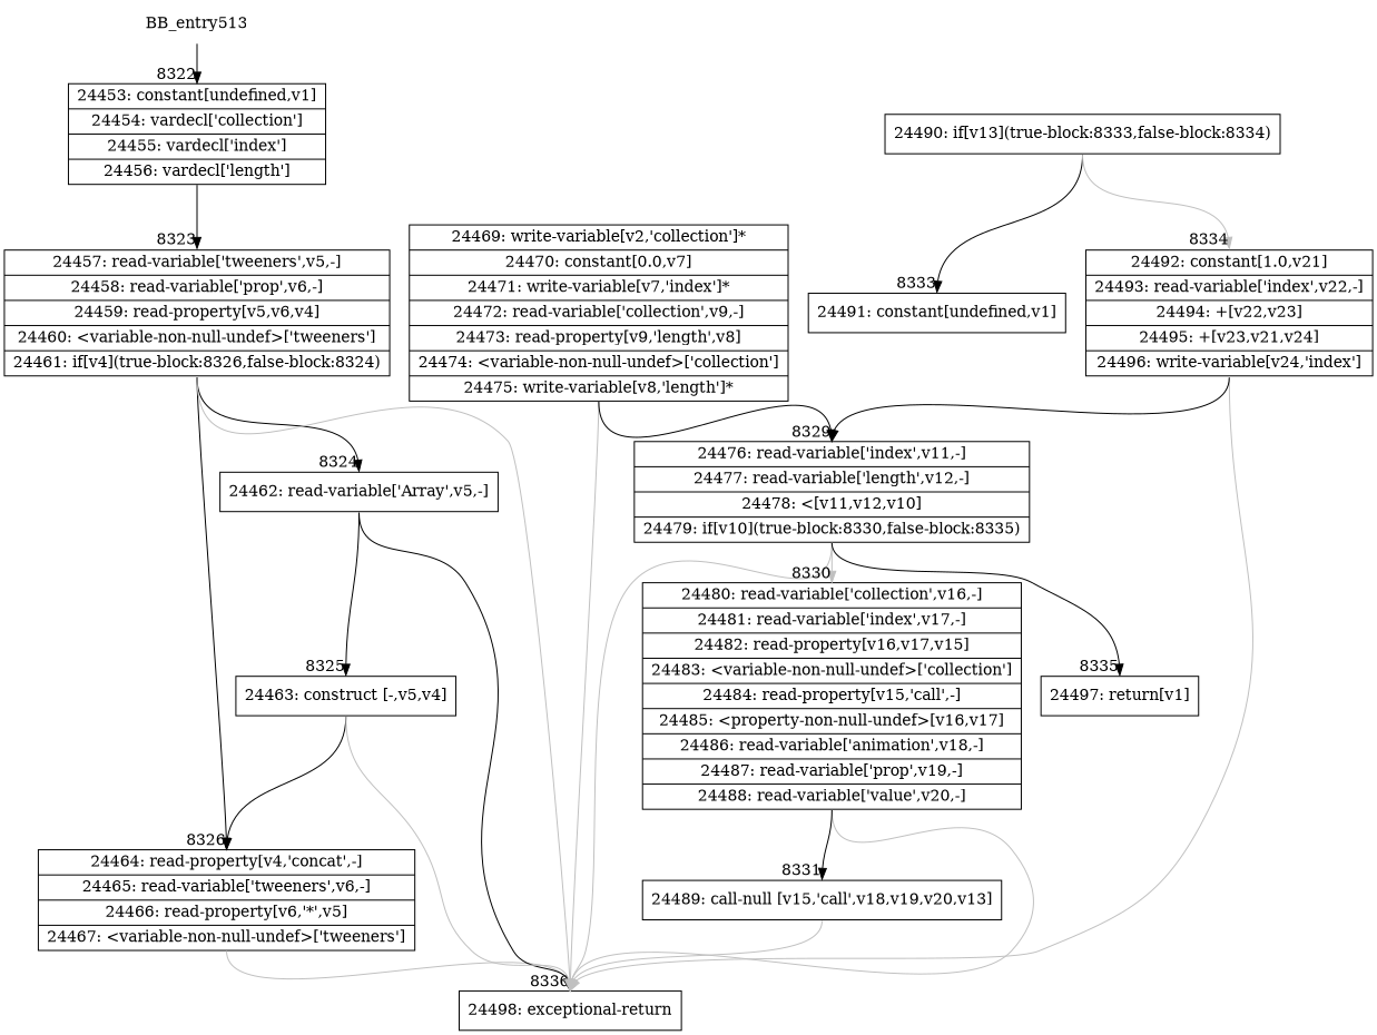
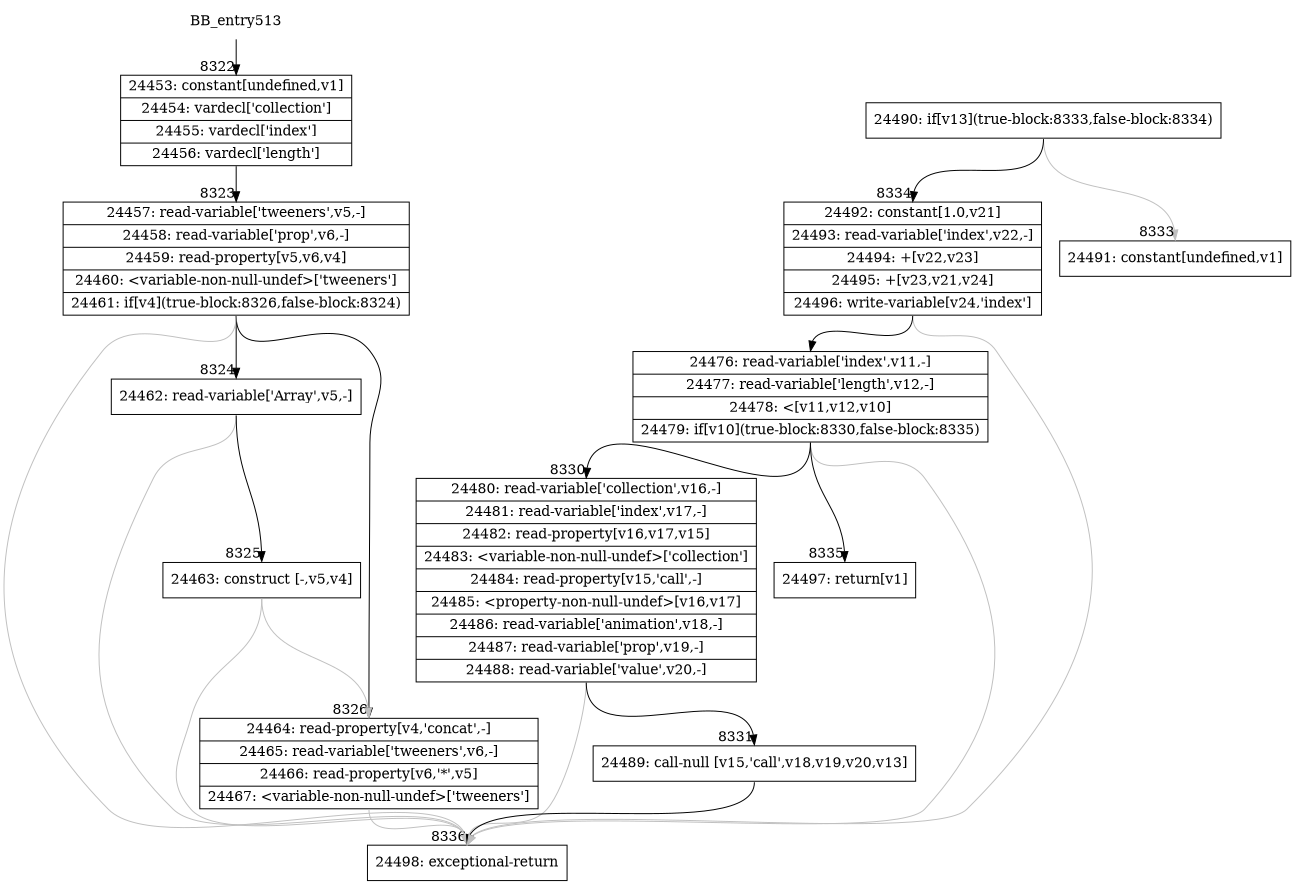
  digraph {
    rankdir=TD
    node [shape=record]
    edge [headport=n tailport=s]
    n1 [label=BB_entry513 shape=none]
    n2 [label="{24453: constant[undefined,v1]|24454: vardecl['collection']|24455: vardecl['index']|24456: vardecl['length']}"]
    n3 [label="{24457: read-variable['tweeners',v5,-]|24458: read-variable['prop',v6,-]|24459: read-property[v5,v6,v4]|24460: \<variable-non-null-undef\>['tweeners']|24461: if[v4](true-block:8326,false-block:8324)}"]
    n4 [label="{24464: read-property[v4,'concat',-]|24465: read-variable['tweeners',v6,-]|24466: read-property[v6,'*',v5]|24467: \<variable-non-null-undef\>['tweeners']}"]
    n5 [label="{24462: read-variable['Array',v5,-]}"]
    n6 [label="{24498: exceptional-return}"]
    n7 [label="{24463: construct [-,v5,v4]}"]
-   n8 [label="{24469: write-variable[v2,'collection']*|24470: constant[0.0,v7]|24471: write-variable[v7,'index']*|24472: read-variable['collection',v9,-]|24473: read-property[v9,'length',v8]|24474: \<variable-non-null-undef\>['collection']|24475: write-variable[v8,'length']*}"]
    n9 [label="{24476: read-variable['index',v11,-]|24477: read-variable['length',v12,-]|24478: \<[v11,v12,v10]|24479: if[v10](true-block:8330,false-block:8335)}"]
    n10 [label="{24480: read-variable['collection',v16,-]|24481: read-variable['index',v17,-]|24482: read-property[v16,v17,v15]|24483: \<variable-non-null-undef\>['collection']|24484: read-property[v15,'call',-]|24485: \<property-non-null-undef\>[v16,v17]|24486: read-variable['animation',v18,-]|24487: read-variable['prop',v19,-]|24488: read-variable['value',v20,-]}"]
    n11 [label="{24497: return[v1]}"]
    n12 [label="{24489: call-null [v15,'call',v18,v19,v20,v13]}"]
    n13 [label="{24490: if[v13](true-block:8333,false-block:8334)}"]
    n14 [label="{24491: constant[undefined,v1]}"]
    n15 [label="{24492: constant[1.0,v21]|24493: read-variable['index',v22,-]|24494: +[v22,v23]|24495: +[v23,v21,v24]|24496: write-variable[v24,'index']}"]
    n1 -> n2 [headlabel="    8322"]
    n2 -> n3 [headlabel="      8323"]
    n3 -> n4 [headlabel="      8326"]
    n3 -> n5 [headlabel="      8324"]
    n3 -> n6 [color=gray headlabel="      8336"]
    n4 -> n6 [color=gray]
-   n5 -> n6 [color=black]
+   n5 -> n6 [color=gray]
    n5 -> n7 [headlabel="      8325"]
-   n7 -> n4
+   n7 -> n4 [color=gray]
    n7 -> n6 [color=gray]
-   n8 -> n6 [color=gray]
-   n8 -> n9 [headlabel="      8329"]
    n9 -> n6 [color=gray]
-   n9 -> n10 [headlabel="      8330" color=gray]
+   n9 -> n10 [headlabel="      8330"]
    n9 -> n11 [headlabel="      8335"]
    n10 -> n6 [color=gray]
    n10 -> n12 [headlabel="      8331"]
-   n12 -> n6 [color=gray]
-   n13 -> n14 [headlabel="      8333"]
-   n13 -> n15 [headlabel="      8334" color=gray]
+   n12 -> n6 [color=black]
+   n13 -> n14 [headlabel="      8333" color=gray]
+   n13 -> n15 [headlabel="      8334"]
    n15 -> n6 [color=gray]
    n15 -> n9
  }
